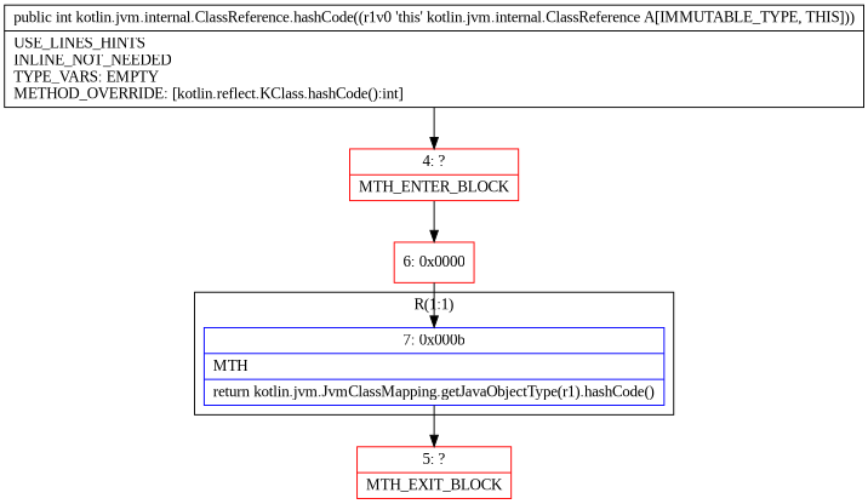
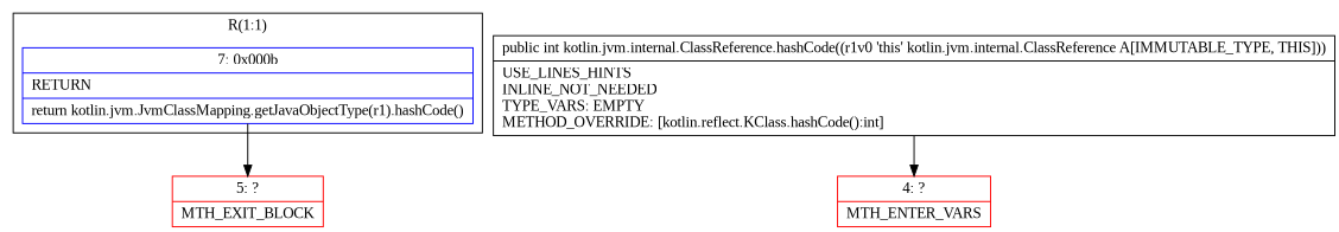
  digraph {
    fontname="Liberation Serif"
    node [color=red fontname="Liberation Serif" shape=record]
    edge [fontname="Liberation Serif"]
-   n1 [color=blue label="{7\:\ 0x000b|MTH\l|return kotlin.jvm.JvmClassMapping.getJavaObjectType(r1).hashCode()\l}"]
+   n1 [color=blue label="{7\:\ 0x000b|RETURN\l|return kotlin.jvm.JvmClassMapping.getJavaObjectType(r1).hashCode()\l}"]
    n2 [label="{5\:\ ?|MTH_EXIT_BLOCK\l}"]
-   n3 [label="{4\:\ ?|MTH_ENTER_BLOCK\l}"]
-   n4 [label="{6\:\ 0x0000}"]
+   n3 [label="{4\:\ ?|MTH_ENTER_VARS\l}"]
    n5 [label="{public int kotlin.jvm.internal.ClassReference.hashCode((r1v0 'this' kotlin.jvm.internal.ClassReference A[IMMUTABLE_TYPE, THIS]))  | USE_LINES_HINTS\lINLINE_NOT_NEEDED\lTYPE_VARS: EMPTY\lMETHOD_OVERRIDE: [kotlin.reflect.KClass.hashCode():int]\l}" color=""]
    subgraph cluster_1 {
      label="R(1:1)"
      n1
    }
    n1 -> n2
-   n3 -> n4
-   n4 -> n1
    n5 -> n3
  }
